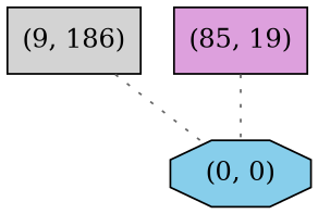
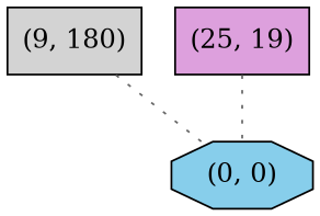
  graph {
    node [shape=box style=filled]
    edge [color=gray40 style=dotted]
-   "(9, 186)" [fillcolor=lightgrey]
+   "(9, 186)" [fillcolor=lightgrey label="(9, 180)"]
    "(0, 0)" [fillcolor=skyblue shape=octagon]
-   "(25, 19)" [fillcolor=plum label="(85, 19)"]
+   "(25, 19)" [fillcolor=plum]
    "(9, 186)" -- "(0, 0)" [weight=2]
    "(25, 19)" -- "(0, 0)" [weight=4]
  }
